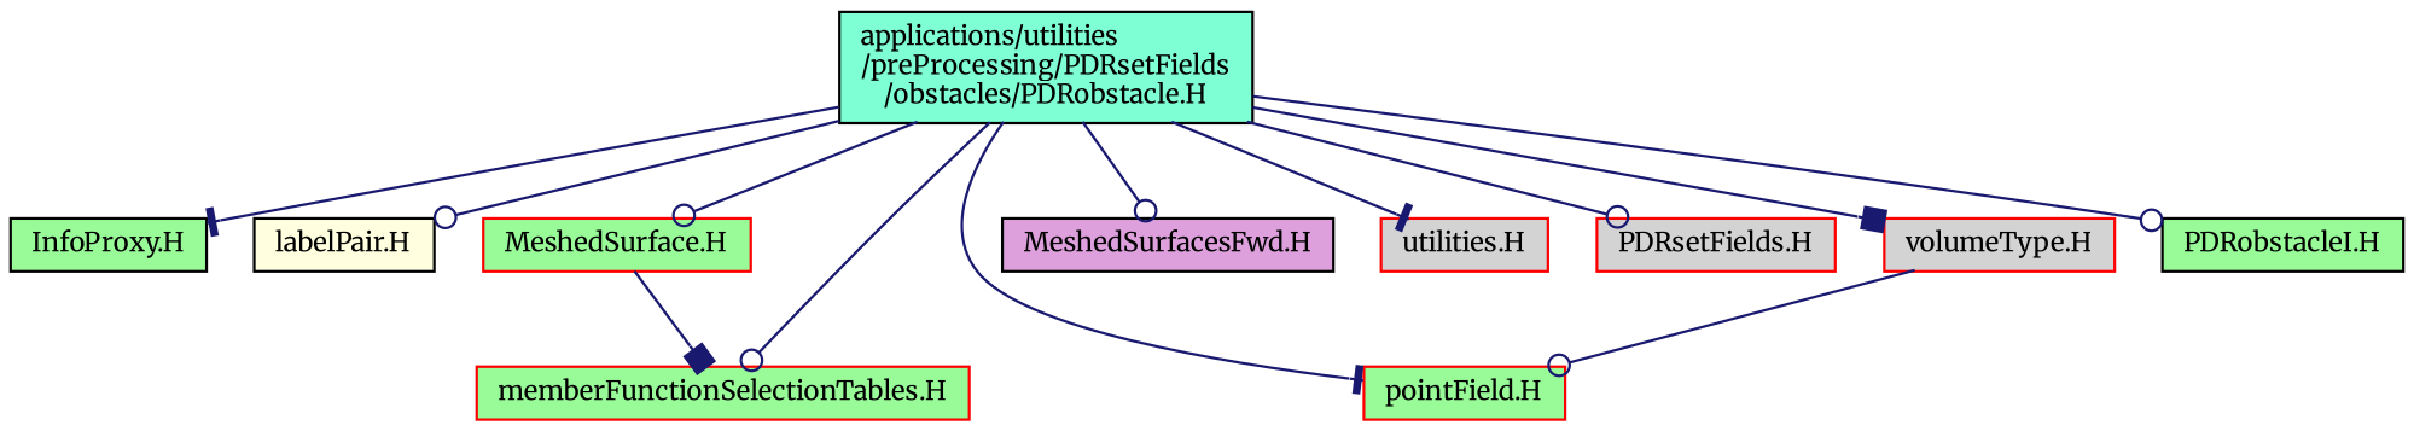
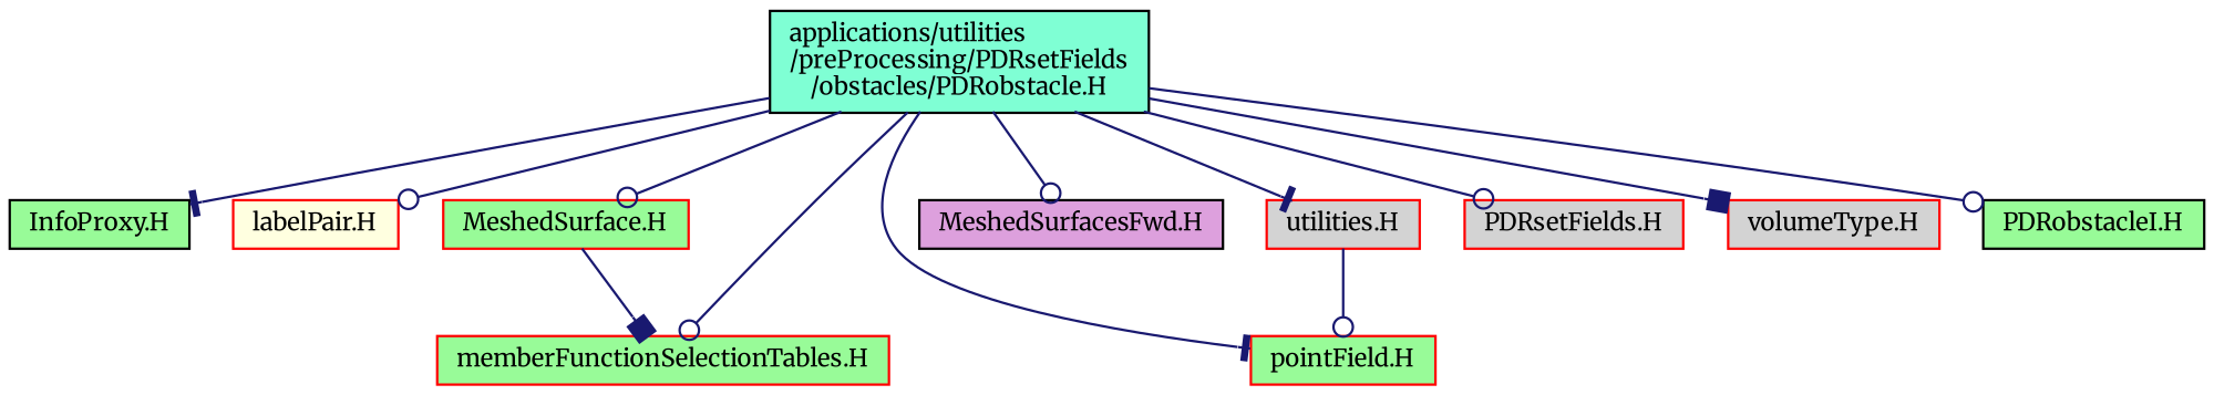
  digraph {
    fontname=Merriweather
    node [color=red fillcolor=palegreen fontname=Merriweather fontsize=10 shape=record style=filled]
    edge [arrowhead=odot color=midnightblue fontname=Merriweather fontsize=10 labelfontname=Helvetica labelfontsize=10 style=solid]
    n1 [color=black fillcolor=aquamarine fontcolor=black height=0.2 label="applications/utilities\l/preProcessing/PDRsetFields\l/obstacles/PDRobstacle.H" width=0.4]
    n2 [color=black height=0.2 label="InfoProxy.H" width=0.4]
-   n3 [color=black fillcolor=lightyellow height=0.2 label="labelPair.H" width=0.4]
+   n3 [fillcolor=lightyellow height=0.2 label="labelPair.H" width=0.4]
    n4 [height=0.2 label="MeshedSurface.H" width=0.4]
    n5 [height=0.2 label="pointField.H" width=0.4]
    n6 [height=0.2 label="memberFunctionSelectionTables.H" width=0.4]
    n7 [color=black fillcolor=plum height=0.2 label="MeshedSurfacesFwd.H" width=0.4]
    n8 [fillcolor=lightgrey height=0.2 label="utilities.H" width=0.4]
    n9 [fillcolor=lightgrey height=0.2 label="PDRsetFields.H" width=0.4]
    n10 [fillcolor=lightgrey height=0.2 label="volumeType.H" width=0.4]
    n11 [color=black height=0.2 label="PDRobstacleI.H" width=0.4]
    n1 -> n2 [arrowhead=tee]
    n1 -> n3
    n1 -> n4
    n1 -> n5 [arrowhead=tee]
    n1 -> n6
    n1 -> n7
    n1 -> n8 [arrowhead=tee]
    n1 -> n9
    n1 -> n10 [arrowhead=box]
    n1 -> n11
    n4 -> n6 [arrowhead=box]
-   n10 -> n5
+   n8 -> n5
  }
